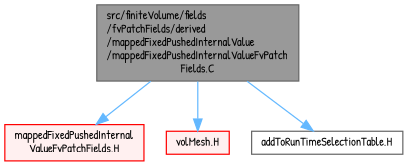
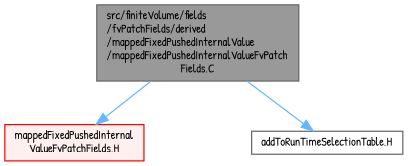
  digraph {
    fontname="Patrick Hand"
    node [color=red fillcolor="#FFF0F0" fontname="Patrick Hand" fontsize=10 shape=box style=filled]
    edge [color=steelblue1 fontname="Patrick Hand" fontsize=10 labelfontname=Helvetica labelfontsize=10 style=solid]
    n1 [color=gray40 fillcolor=grey60 fontcolor=black height=0.2 label="src/finiteVolume/fields\l/fvPatchFields/derived\l/mappedFixedPushedInternalValue\l/mappedFixedPushedInternalValueFvPatch\lFields.C" width=0.4]
    n2 [height=0.2 label="mappedFixedPushedInternal\lValueFvPatchFields.H" width=0.4]
-   n3 [height=0.2 label="volMesh.H" width=0.4]
    n4 [color=grey40 fillcolor=white height=0.2 label="addToRunTimeSelectionTable.H" width=0.4]
    n1 -> n2
-   n1 -> n3
    n1 -> n4
  }
